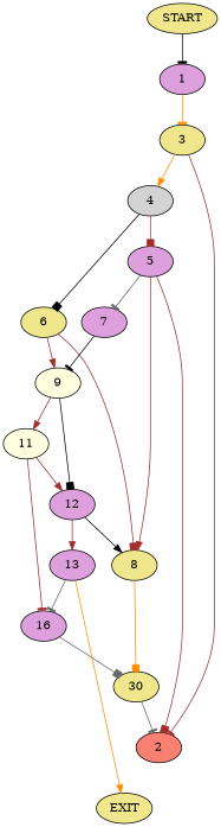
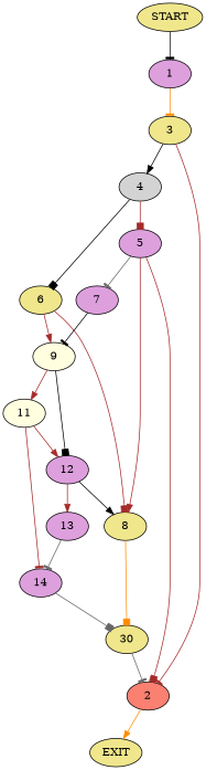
  digraph {
    node [fillcolor=khaki style=filled]
    edge [arrowhead=tee color=brown]
    n1 [label=START]
    1 [fillcolor=plum]
    3
    n4 [label=EXIT]
    2 [fillcolor=salmon]
    4 [fillcolor=lightgrey]
    5 [fillcolor=plum]
    6
    7 [fillcolor=plum]
    8
    9 [fillcolor=lightyellow]
    n12 [label=30]
    11 [fillcolor=lightyellow]
    12 [fillcolor=plum]
-   14 [fillcolor=plum label=16]
+   14 [fillcolor=plum]
    13 [fillcolor=plum]
    n1 -> 1 [color=black]
    1 -> 3 [color=darkorange]
    3 -> 2
-   3 -> 4 [arrowhead=normal color=darkorange]
-   13 -> n4 [arrowhead=normal color=darkorange]
+   3 -> 4 [arrowhead=normal color=black]
+   2 -> n4 [arrowhead=normal color=darkorange]
    4 -> 5 [arrowhead=box]
    4 -> 6 [arrowhead=box color=black]
    5 -> 2 [arrowhead=box]
    5 -> 7 [color=gray40]
    5 -> 8 [arrowhead=normal]
    6 -> 8 [arrowhead=box]
    6 -> 9 [arrowhead=normal]
    7 -> 9 [color=black]
    8 -> n12 [arrowhead=box color=darkorange]
    9 -> 11 [arrowhead=normal]
    9 -> 12 [arrowhead=box color=black]
    n12 -> 2 [color=gray40]
    11 -> 12 [arrowhead=normal]
    11 -> 14
    12 -> 8 [arrowhead=normal color=black]
    12 -> 13 [arrowhead=normal]
    14 -> n12 [arrowhead=box color=gray40]
    13 -> 14 [color=gray40]
  }
